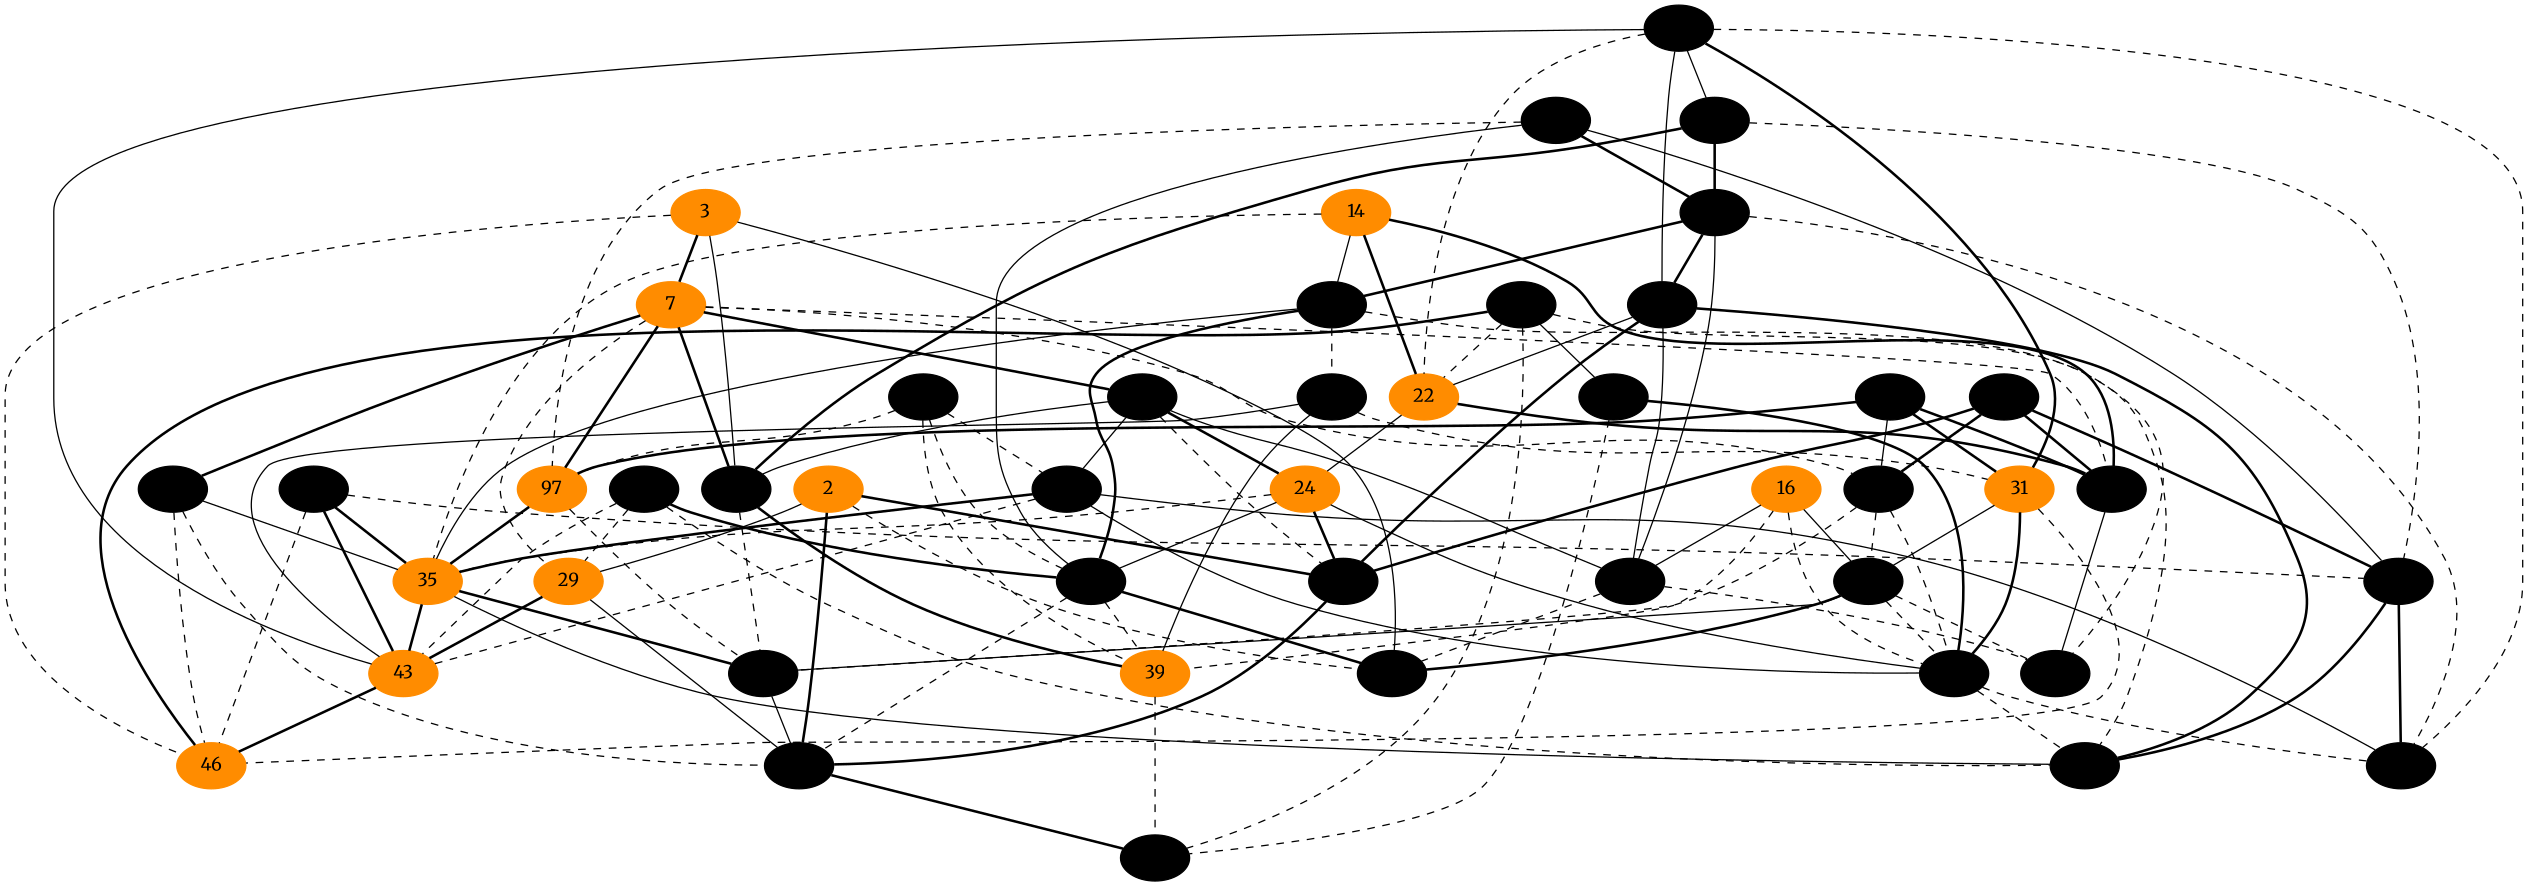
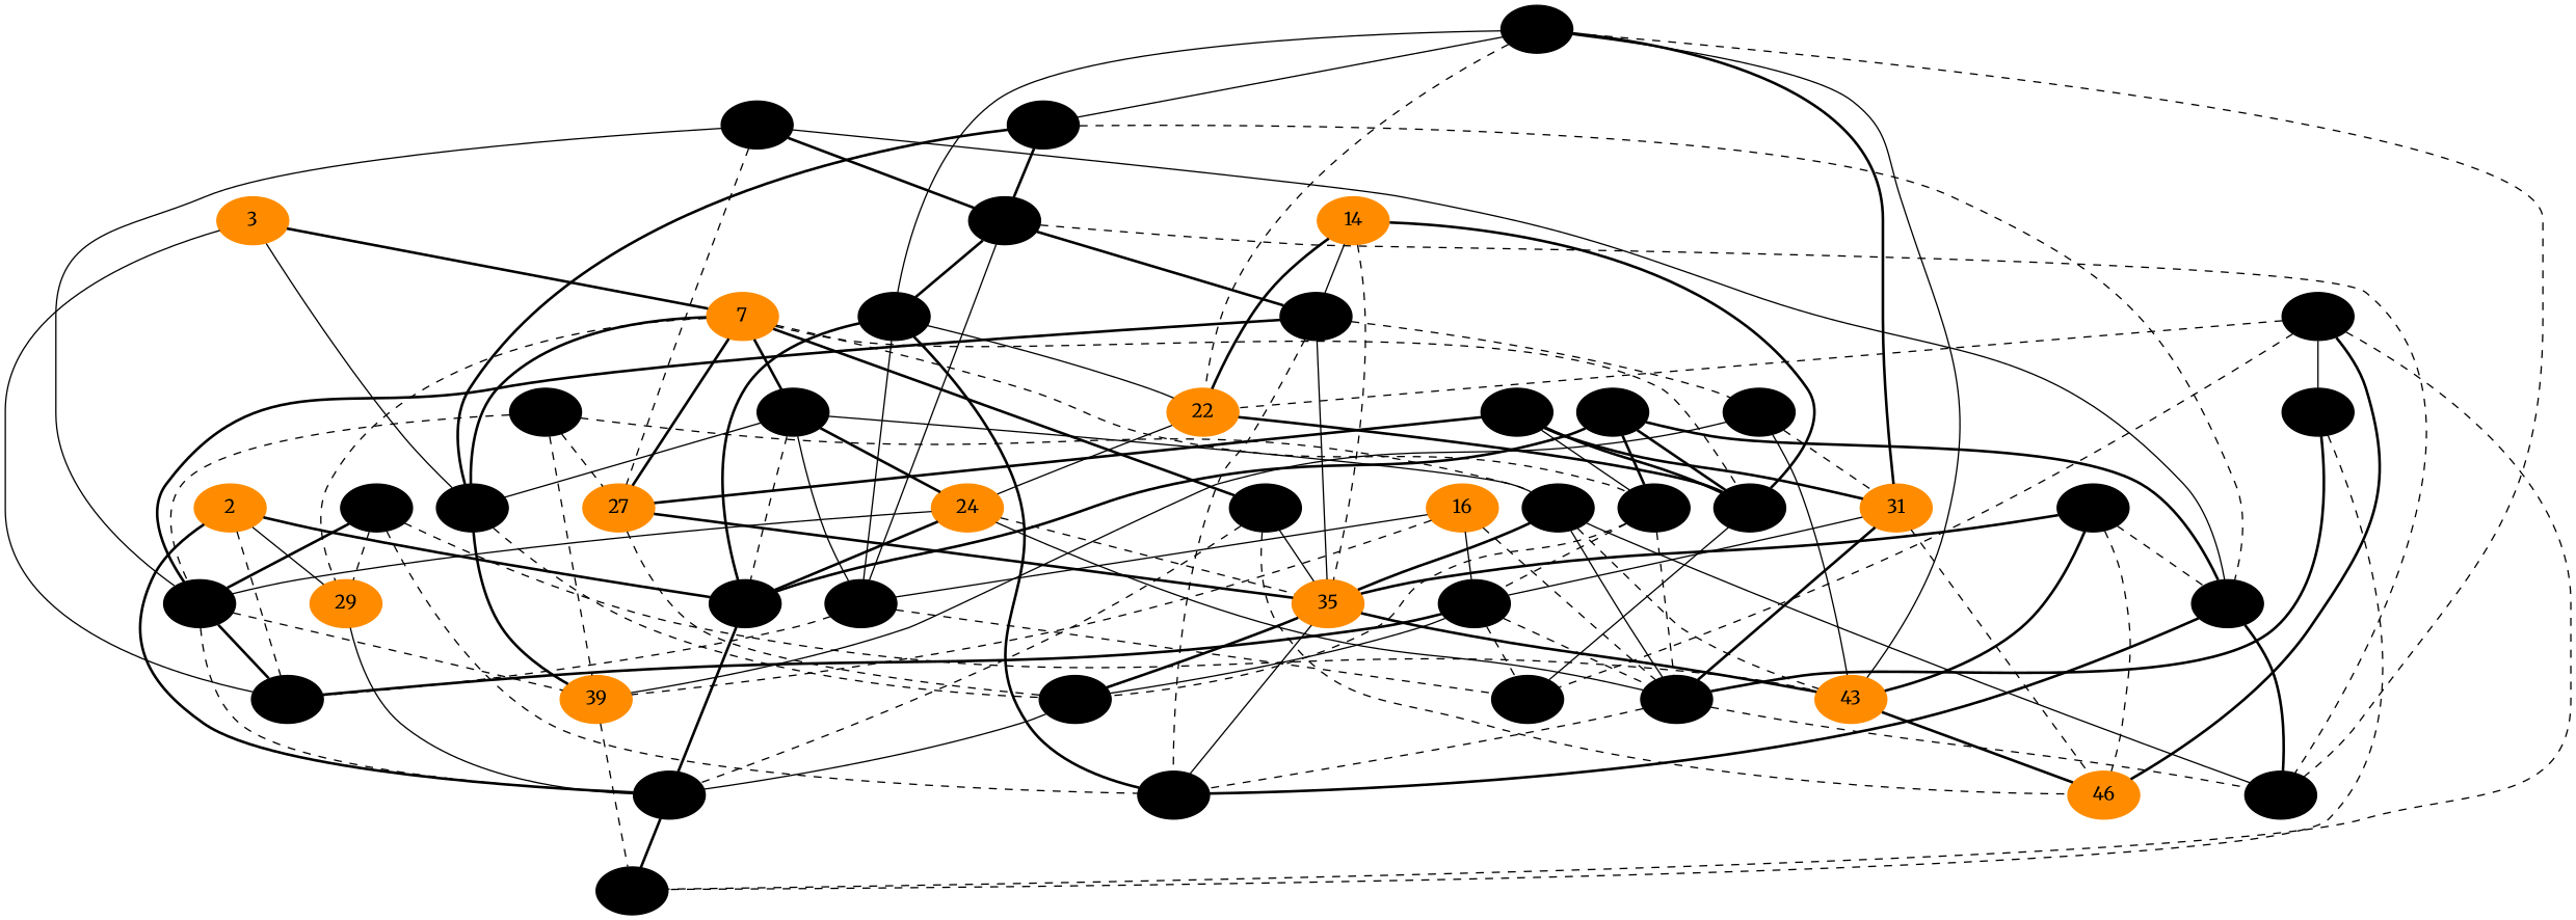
  graph {
    fontname=Merriweather
    node [color=black fontname=Merriweather style=filled]
    edge [fontname=Merriweather style=dashed weight=1.0]
    1
    10
    22 [color=darkorange]
    38
    46 [color=darkorange]
    47
    37
    26
    24 [color=darkorange]
    2 [color=darkorange]
    29 [color=darkorange]
    30
    42
    45
    43 [color=darkorange]
    3 [color=darkorange]
    7 [color=darkorange]
    15
    32
-   27 [color=darkorange label=97]
+   27 [color=darkorange]
    13
    19
    39 [color=darkorange]
    40
    4
    33
    36
    44
    41
    5
    8
    20
    31 [color=darkorange]
    11
    25
    6
    34
    17
    35 [color=darkorange]
    28
    9
    18
    12
    14 [color=darkorange]
    16 [color=darkorange]
    21
    23
    1 -- 10 [style=solid weight=2.0]
    1 -- 22
    1 -- 38
    1 -- 46 [style=bold]
    1 -- 47
    10 -- 47
    10 -- 37 [style=bold]
    22 -- 26 [style=bold]
    22 -- 24 [style=solid]
    37 -- 44 [weight=2.0]
    37 -- 41
    26 -- 38 [style=solid]
    24 -- 37 [style=solid]
    24 -- 30 [style=bold]
    24 -- 34 [style=solid]
    24 -- 35
    2 -- 29 [style=solid]
    2 -- 30 [style=bold]
    2 -- 42 [style=bold]
    2 -- 45
    29 -- 42 [style=solid weight=2.0]
-   29 -- 43 [style=bold]
    30 -- 42 [style=bold]
    42 -- 47 [style=bold]
    43 -- 46 [style=bold]
-   3 -- 46
    3 -- 45 [style=solid]
    3 -- 7 [style=bold]
    3 -- 15 [style=solid]
    7 -- 26
    7 -- 29
    7 -- 15 [style=bold]
    7 -- 32
    7 -- 27 [style=bold]
    7 -- 13 [style=bold]
    7 -- 19 [style=bold]
    15 -- 39 [style=bold]
    15 -- 40
    32 -- 37
    32 -- 40
    32 -- 36
    27 -- 40
    27 -- 35 [style=bold]
    13 -- 24 [style=bold]
    13 -- 30
    13 -- 15 [style=solid]
    13 -- 25 [style=solid]
    13 -- 28 [style=solid]
    19 -- 46
    19 -- 42
    19 -- 35 [style=solid]
    39 -- 47 [weight=3.0]
    40 -- 42 [style=solid]
    4 -- 26 [style=bold]
    4 -- 30 [style=bold]
    4 -- 32 [style=bold]
    4 -- 33 [style=bold]
    33 -- 44 [style=bold]
    33 -- 41 [style=bold]
    36 -- 38
    36 -- 37
    36 -- 45 [style=bold weight=2.0]
    36 -- 40 [style=solid]
    5 -- 22
    5 -- 43 [style=solid]
    5 -- 44
    5 -- 8 [style=solid]
    5 -- 20 [style=solid]
    5 -- 31 [style=bold]
    8 -- 15 [style=bold]
    8 -- 33
    8 -- 11 [style=bold]
    20 -- 22 [style=solid]
    20 -- 30 [style=bold]
    20 -- 41 [style=bold]
    20 -- 25 [style=solid]
    31 -- 46
    31 -- 37 [style=bold]
    31 -- 36 [style=solid]
    11 -- 44
    11 -- 20 [style=bold]
    11 -- 25 [style=solid]
    11 -- 17 [style=bold]
    25 -- 38
    25 -- 45
    6 -- 27
    6 -- 33 [style=solid]
    6 -- 11 [style=bold]
    6 -- 34 [style=solid]
    34 -- 42
    34 -- 45 [style=bold]
    34 -- 39
    17 -- 41
    17 -- 34 [style=bold]
    17 -- 35 [style=solid]
    17 -- 18
    35 -- 43 [style=bold]
    35 -- 40 [style=bold]
    35 -- 41 [style=solid]
    28 -- 37 [style=solid]
    28 -- 43
    28 -- 44 [style=solid]
    28 -- 35 [style=bold]
    9 -- 29
    9 -- 43
    9 -- 41
    9 -- 34 [style=bold]
    18 -- 43 [style=solid]
    18 -- 39 [style=solid]
    18 -- 31
    12 -- 46
    12 -- 43 [style=bold]
    12 -- 33
    12 -- 35 [style=bold]
    14 -- 22 [style=bold]
    14 -- 26 [style=bold]
    14 -- 17 [style=solid]
    14 -- 35
    16 -- 37
    16 -- 39
    16 -- 36 [style=solid]
    16 -- 25 [style=solid]
    21 -- 26 [style=bold]
    21 -- 32 [style=solid]
    21 -- 27 [style=bold]
    21 -- 31 [style=bold]
    23 -- 27
    23 -- 39
    23 -- 34
    23 -- 28
  }
